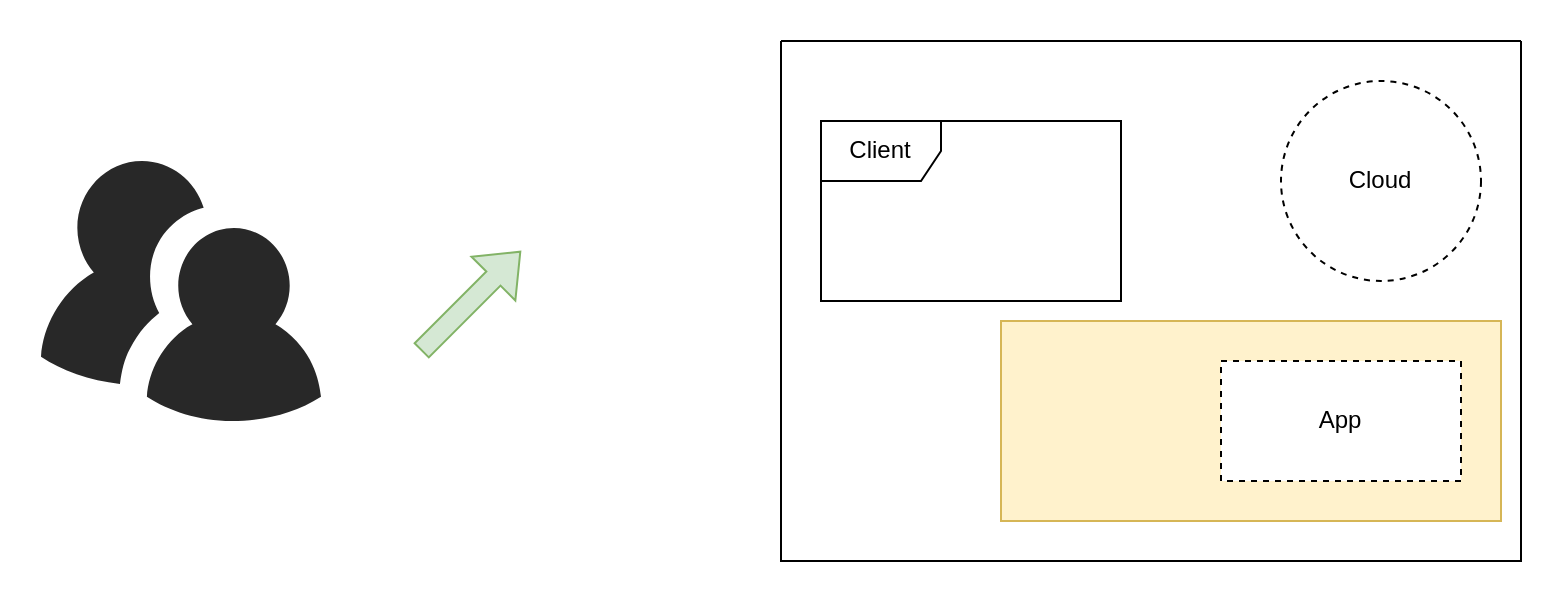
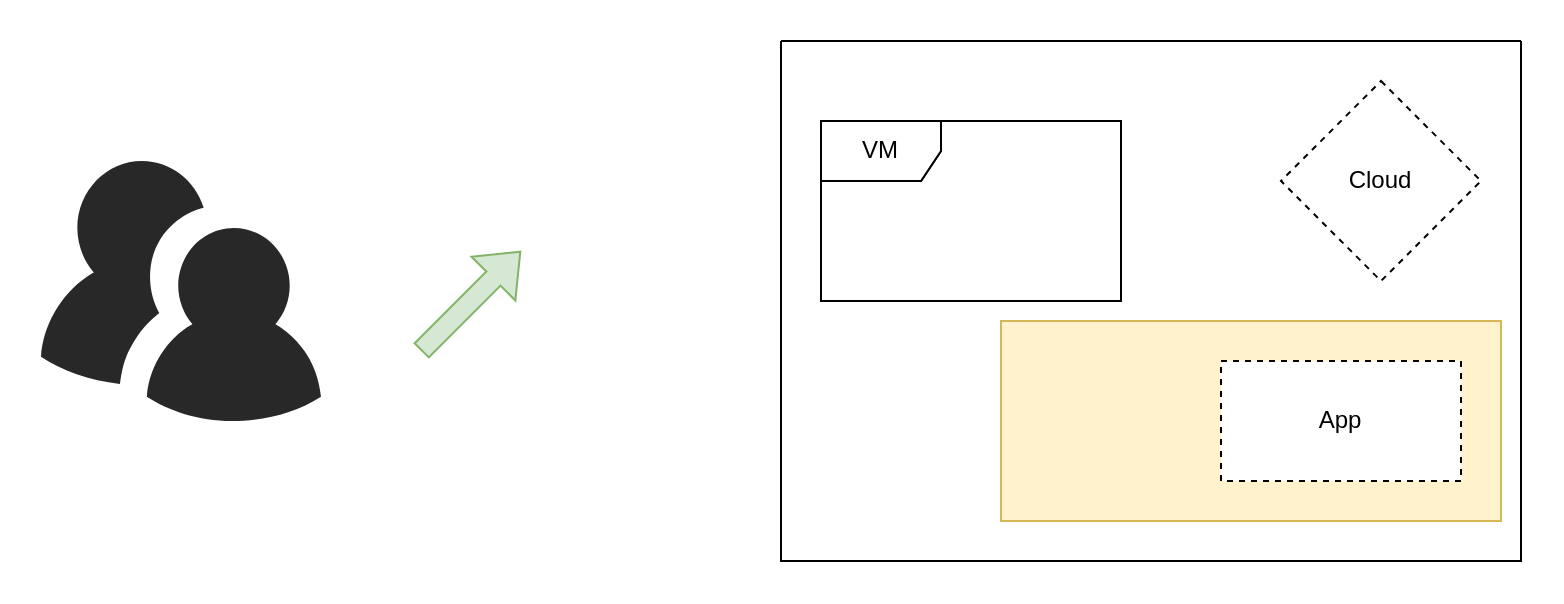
  <mxCell id="0" />
  <mxCell id="1" parent="0" />
  <mxCell id="2" value="" style="swimlane;startSize=0;" vertex="1" parent="1"><mxGeometry x="390" y="20" width="370" height="260" as="geometry" /></mxCell>
  <mxCell id="3" value="" style="group;fillColor=#fff2cc;strokeColor=#d6b656;" vertex="1" connectable="0" parent="2"><mxGeometry x="110" y="140" width="250" height="100" as="geometry" /></mxCell>
  <mxCell id="4" value="" style="rounded=0;whiteSpace=wrap;html=1;fillColor=#fff2cc;strokeColor=#d6b656;" vertex="1" parent="3"><mxGeometry width="250" height="100" as="geometry" /></mxCell>
  <mxCell id="5" value="App" style="rounded=0;whiteSpace=wrap;html=1;dashed=1;" vertex="1" parent="3"><mxGeometry x="110" y="20" width="120" height="60" as="geometry" /></mxCell>
  <mxCell id="6" value="" style="group" vertex="1" connectable="0" parent="3"><mxGeometry x="-90" y="-100" width="150" height="90" as="geometry" /></mxCell>
  <mxCell id="7" value="Client" style="shape=umlFrame;whiteSpace=wrap;html=1;pointerEvents=0;perimeterSpacing=0;" vertex="1" parent="6"><mxGeometry width="150" height="90" as="geometry" /></mxCell>
- <mxCell id="9" value="Cloud" style="ellipse;whiteSpace=wrap;html=1;aspect=fixed;fillColor=none;dashed=1;" vertex="1" parent="2"><mxGeometry x="250" y="20" width="100" height="100" as="geometry" /></mxCell>
+ <mxCell id="8" value="VM" style="shape=umlFrame;whiteSpace=wrap;html=1;pointerEvents=0;perimeterSpacing=0;" vertex="1" parent="6"><mxGeometry width="150" height="90" as="geometry" /></mxCell>
+ <mxCell id="9" value="Cloud" style="rhombus;whiteSpace=wrap;html=1;aspect=fixed;fillColor=none;dashed=1;" vertex="1" parent="2"><mxGeometry x="250" y="20" width="100" height="100" as="geometry" /></mxCell>
  <mxCell id="10" value="" style="verticalLabelPosition=bottom;sketch=0;html=1;fillColor=#282828;strokeColor=none;verticalAlign=top;pointerEvents=1;align=center;shape=mxgraph.cisco_safe.people_places_things_icons.icon9;" vertex="1" parent="1"><mxGeometry x="20" y="80" width="140" height="130" as="geometry" /></mxCell>
  <mxCell id="11" value="" style="shape=flexArrow;endArrow=classic;html=1;rounded=0;fillColor=#d5e8d4;strokeColor=#82b366;" edge="1" parent="1"><mxGeometry width="50" height="50" relative="1" as="geometry"><mxPoint x="210" y="175" as="sourcePoint" /><mxPoint x="260" y="125" as="targetPoint" /></mxGeometry></mxCell>
